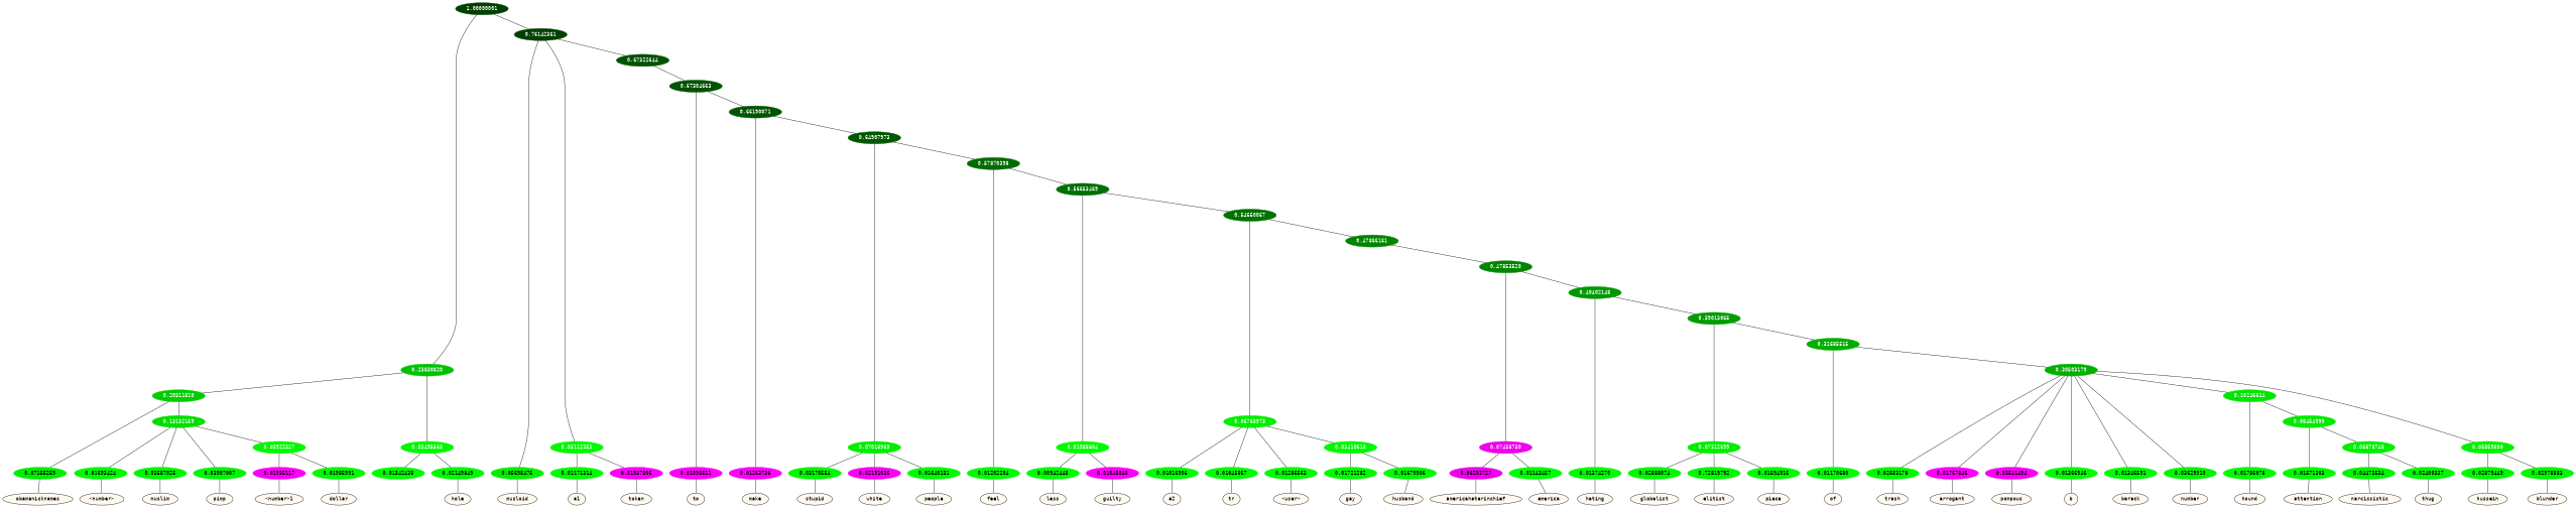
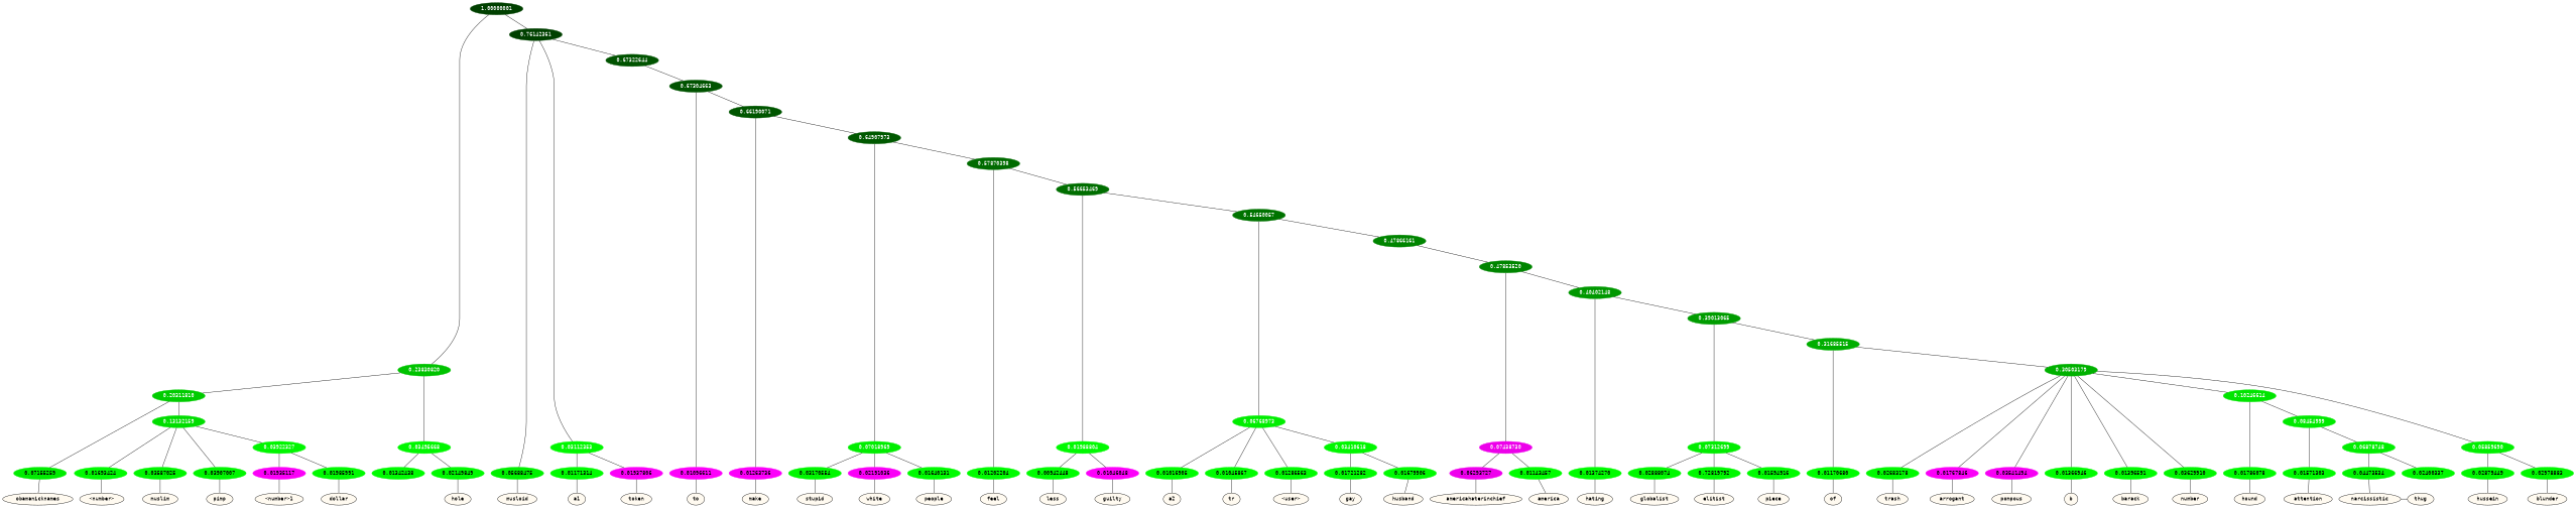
  graph {
    fontname="DejaVu Sans Mono"
    node [color=black fontname="DejaVu Sans Mono" format=png nodesep=0.001 ordering=out overlap_scaling=0.01 ranksep=0.001 style=filled fontcolor=black]
    edge [fontname="DejaVu Sans Mono"]
    n1 [fillcolor=floralwhite height=0.15 label=obamanicknames style="filled,solid" width=0.15 fontcolor=""]
    n2 [fillcolor=floralwhite height=0.15 label="\<number\>" style="filled,solid" width=0.15 fontcolor=""]
    n3 [fillcolor=floralwhite height=0.15 label="\<number\>1" style="filled,solid" width=0.15 fontcolor=""]
    n4 [fillcolor=floralwhite height=0.15 label=dollar style="filled,solid" width=0.15 fontcolor=""]
    n5 [fillcolor=floralwhite height=0.15 label=muslim style="filled,solid" width=0.15 fontcolor=""]
    n6 [fillcolor=floralwhite height=0.15 label=pimp style="filled,solid" width=0.15 fontcolor=""]
    n7 [fillcolor=floralwhite height=0.15 label=hole style="filled,solid" width=0.15 fontcolor=""]
    n8 [fillcolor=floralwhite height=0.15 label=musloid style="filled,solid" width=0.15 fontcolor=""]
    n9 [fillcolor=floralwhite height=0.15 label=a1 style="filled,solid" width=0.15 fontcolor=""]
    n10 [fillcolor=floralwhite height=0.15 label=token style="filled,solid" width=0.15 fontcolor=""]
    n11 [fillcolor=floralwhite height=0.15 label=to style="filled,solid" width=0.15 fontcolor=""]
    n12 [fillcolor=floralwhite height=0.15 label=make style="filled,solid" width=0.15 fontcolor=""]
    n13 [fillcolor=floralwhite height=0.15 label=stupid style="filled,solid" width=0.15 fontcolor=""]
    n14 [fillcolor=floralwhite height=0.15 label=white style="filled,solid" width=0.15 fontcolor=""]
    n15 [fillcolor=floralwhite height=0.15 label=people style="filled,solid" width=0.15 fontcolor=""]
    n16 [fillcolor=floralwhite height=0.15 label=feel style="filled,solid" width=0.15 fontcolor=""]
    n17 [fillcolor=floralwhite height=0.15 label=less style="filled,solid" width=0.15 fontcolor=""]
    n18 [fillcolor=floralwhite height=0.15 label=guilty style="filled,solid" width=0.15 fontcolor=""]
    n19 [fillcolor=floralwhite height=0.15 label=a2 style="filled,solid" width=0.15 fontcolor=""]
    n20 [fillcolor=floralwhite height=0.15 label=tr style="filled,solid" width=0.15 fontcolor=""]
    n21 [fillcolor=floralwhite height=0.15 label="\<user\>" style="filled,solid" width=0.15 fontcolor=""]
    n22 [fillcolor=floralwhite height=0.15 label=gay style="filled,solid" width=0.15 fontcolor=""]
    n23 [fillcolor=floralwhite height=0.15 label=husband style="filled,solid" width=0.15 fontcolor=""]
    n24 [fillcolor=floralwhite height=0.15 label=americahaterinchief style="filled,solid" width=0.15 fontcolor=""]
    n25 [fillcolor=floralwhite height=0.15 label=america style="filled,solid" width=0.15 fontcolor=""]
    n26 [fillcolor=floralwhite height=0.15 label=hating style="filled,solid" width=0.15 fontcolor=""]
    n27 [fillcolor=floralwhite height=0.15 label=globalist style="filled,solid" width=0.15 fontcolor=""]
    n28 [fillcolor=floralwhite height=0.15 label=elitist style="filled,solid" width=0.15 fontcolor=""]
    n29 [fillcolor=floralwhite height=0.15 label=piece style="filled,solid" width=0.15 fontcolor=""]
    n30 [fillcolor=floralwhite height=0.15 label=of style="filled,solid" width=0.15 fontcolor=""]
    n31 [fillcolor=floralwhite height=0.15 label=trash style="filled,solid" width=0.15 fontcolor=""]
    n32 [fillcolor=floralwhite height=0.15 label=arrogant style="filled,solid" width=0.15 fontcolor=""]
    n33 [fillcolor=floralwhite height=0.15 label=pompous style="filled,solid" width=0.15 fontcolor=""]
    n34 [fillcolor=floralwhite height=0.15 label=narcissistic style="filled,solid" width=0.15 fontcolor=""]
    n35 [fillcolor=floralwhite height=0.15 label=thug style="filled,solid" width=0.15 fontcolor=""]
    n36 [fillcolor=floralwhite height=0.15 label=attention style="filled,solid" width=0.15 fontcolor=""]
    n37 [fillcolor=floralwhite height=0.15 label=hound style="filled,solid" width=0.15 fontcolor=""]
    n38 [fillcolor=floralwhite height=0.15 label=b style="filled,solid" width=0.15 fontcolor=""]
    n39 [fillcolor=floralwhite height=0.15 label=hussein style="filled,solid" width=0.15 fontcolor=""]
    n40 [fillcolor=floralwhite height=0.15 label=blunder style="filled,solid" width=0.15 fontcolor=""]
    n41 [fillcolor=floralwhite height=0.15 label=barack style="filled,solid" width=0.15 fontcolor=""]
    n42 [fillcolor=floralwhite height=0.15 label=number style="filled,solid" width=0.15 fontcolor=""]
    n43 [color="0.334 1.000 0.928" height=0.15 label=0.07155259 width=0.15]
    n44 [color="0.334 1.000 0.983" height=0.15 label=0.01693424 width=0.15]
    n45 [color="0.835 1.000 0.981" height=0.15 label=0.01935117 width=0.15]
    n46 [color="0.334 1.000 0.980" height=0.15 label=0.01985991 width=0.15]
    n47 [color="0.334 1.000 0.964" height=0.15 label=0.03587025 width=0.15]
    n48 [color="0.334 1.000 0.961" height=0.15 label=0.03907007 width=0.15]
    n49 [color="0.334 1.000 0.987" height=0.15 label=0.01342438 width=0.15]
    n50 [color="0.334 1.000 0.979" height=0.15 label=0.02149849 width=0.15]
-   n51 [color="0.334 1.000 0.943" height=0.15 label=0.05698475 width=0.15]
+   n51 [color="0.334 1.000 0.943" height=0.15 label=0.05688475 width=0.15]
    n52 [color="0.334 1.000 0.988" height=0.15 label=0.01171314 width=0.15]
    n53 [color="0.835 1.000 0.981" height=0.15 label=0.01937806 width=0.15]
    n54 [color="0.835 1.000 0.989" height=0.15 label=0.01096611 width=0.15]
    n55 [color="0.835 1.000 0.987" height=0.15 label=0.01263736 width=0.15]
    n56 [color="0.334 1.000 0.968" height=0.15 label=0.03170554 width=0.15]
    n57 [color="0.835 1.000 0.978" height=0.15 label=0.02191036 width=0.15]
    n58 [color="0.334 1.000 0.984" height=0.15 label=0.01640131 width=0.15]
    n59 [color="0.334 1.000 0.988" height=0.15 label=0.01202204 width=0.15]
    n60 [color="0.334 1.000 0.991" height=0.15 label=0.00942448 width=0.15]
    n61 [color="0.835 1.000 0.990" height=0.15 label=0.01046048 width=0.15]
    n62 [color="0.334 1.000 0.990" height=0.15 label=0.01016905 width=0.15]
    n63 [color="0.334 1.000 0.990" height=0.15 label=0.01045867 width=0.15]
    n64 [color="0.334 1.000 0.987" height=0.15 label=0.01286563 width=0.15]
    n65 [color="0.334 1.000 0.983" height=0.15 label=0.01721282 width=0.15]
    n66 [color="0.334 1.000 0.983" height=0.15 label=0.01679906 width=0.15]
    n67 [color="0.835 1.000 0.937" height=0.15 label=0.06293727 width=0.15]
    n68 [color="0.334 1.000 0.989" height=0.15 label=0.01143457 width=0.15]
    n69 [color="0.334 1.000 0.986" height=0.15 label=0.01374270 width=0.15]
    n70 [color="0.334 1.000 0.971" height=0.15 label=0.02888074 width=0.15]
    n71 [color="0.334 1.000 0.972" height=0.15 label=0.72819792 width=0.15]
    n72 [color="0.334 1.000 0.984" height=0.15 label=0.01594916 width=0.15]
    n73 [color="0.334 1.000 0.988" height=0.15 label=0.01170680 width=0.15]
    n74 [color="0.334 1.000 0.973" height=0.15 label=0.02683178 width=0.15]
    n75 [color="0.835 1.000 0.982" height=0.15 label=0.01767846 width=0.15]
    n76 [color="0.835 1.000 0.965" height=0.15 label=0.03541494 width=0.15]
    n77 [color="0.334 1.000 0.955" height=0.15 label=0.04473534 width=0.15]
    n78 [color="0.334 1.000 0.976" height=0.15 label=0.02400337 width=0.15]
    n79 [color="0.334 1.000 0.984" height=0.15 label=0.01571303 width=0.15]
    n80 [color="0.334 1.000 0.982" height=0.15 label=0.01786078 width=0.15]
    n81 [color="0.334 1.000 0.986" height=0.15 label=0.01366946 width=0.15]
    n82 [color="0.334 1.000 0.971" height=0.15 label=0.02879449 width=0.15]
    n83 [color="0.334 1.000 0.970" height=0.15 label=0.02978883 width=0.15]
-   n84 [color="0.334 1.000 0.986" height=0.15 label=0.01346591 width=0.15]
+   n84 [color="0.334 1.000 0.986" height=0.15 label=0.01396591 width=0.15]
    n85 [color="0.334 1.000 0.964" height=0.15 label=0.03629910 width=0.15]
    n86 [color="0.334 1.000 0.250" fontcolor=grey99 height=0.15 label=1.00000001 width=0.15]
    n87 [color="0.334 1.000 0.762" fontcolor=grey99 height=0.15 label=0.23830820 width=0.15]
    n88 [color="0.334 1.000 0.250" fontcolor=grey99 height=0.15 label=0.76142361 width=0.15]
    n89 [color="0.334 1.000 0.797" fontcolor=grey99 height=0.15 label=0.20311810 width=0.15]
    n90 [color="0.334 1.000 0.965" fontcolor=grey99 height=0.15 label=0.03495668 width=0.15]
    n91 [color="0.334 1.000 0.969" fontcolor=grey99 height=0.15 label=0.03112353 width=0.15]
    n92 [color="0.334 1.000 0.327" fontcolor=grey99 height=0.15 label=0.67322644 width=0.15]
    n93 [color="0.334 1.000 0.869" fontcolor=grey99 height=0.15 label=0.13132159 width=0.15]
    n94 [color="0.334 1.000 0.327" fontcolor=grey99 height=0.15 label=0.67304663 width=0.15]
    n95 [color="0.334 1.000 0.961" fontcolor=grey99 height=0.15 label=0.03922327 width=0.15]
    n96 [color="0.334 1.000 0.338" fontcolor=grey99 height=0.15 label=0.66190071 width=0.15]
    n97 [color="0.334 1.000 0.351" fontcolor=grey99 height=0.15 label=0.64907973 width=0.15]
    n98 [color="0.334 1.000 0.930" fontcolor=grey99 height=0.15 label=0.07018969 width=0.15]
    n99 [color="0.334 1.000 0.421" fontcolor=grey99 height=0.15 label=0.57870398 width=0.15]
    n100 [color="0.334 1.000 0.433" fontcolor=grey99 height=0.15 label=0.56653469 width=0.15]
    n101 [color="0.334 1.000 0.980" fontcolor=grey99 height=0.15 label=0.01988804 width=0.15]
    n102 [color="0.334 1.000 0.453" fontcolor=grey99 height=0.15 label=0.54650057 width=0.15]
    n103 [color="0.334 1.000 0.932" fontcolor=grey99 height=0.15 label=0.06768973 width=0.15]
    n104 [color="0.334 1.000 0.521" fontcolor=grey99 height=0.15 label=0.47866161 width=0.15]
    n105 [color="0.334 1.000 0.966" fontcolor=grey99 height=0.15 label=0.03410618 width=0.15]
    n106 [color="0.334 1.000 0.521" fontcolor=grey99 height=0.15 label=0.47853520 width=0.15]
    n107 [color="0.835 1.000 0.926" fontcolor=grey99 height=0.15 label=0.07438730 width=0.15]
    n108 [color="0.334 1.000 0.596" fontcolor=grey99 height=0.15 label=0.40402148 width=0.15]
    n109 [color="0.334 1.000 0.610" fontcolor=grey99 height=0.15 label=0.39013065 width=0.15]
    n110 [color="0.334 1.000 0.927" fontcolor=grey99 height=0.15 label=0.07312699 width=0.15]
    n111 [color="0.334 1.000 0.683" fontcolor=grey99 height=0.15 label=0.31685515 width=0.15]
    n112 [color="0.334 1.000 0.695" fontcolor=grey99 height=0.15 label=0.30503179 width=0.15]
    n113 [color="0.334 1.000 0.898" fontcolor=grey99 height=0.15 label=0.10246614 width=0.15]
    n114 [color="0.334 1.000 0.941" fontcolor=grey99 height=0.15 label=0.05859690 width=0.15]
    n115 [color="0.334 1.000 0.915" fontcolor=grey99 height=0.15 label=0.08454999 width=0.15]
    n116 [color="0.334 1.000 0.931" fontcolor=grey99 height=0.15 label=0.06878748 width=0.15]
    subgraph sub_1 {
      rank=same
      n1
      n2
      n3
      n4
      n5
      n6
      n7
      n8
      n9
      n10
      n11
      n12
      n13
      n14
      n15
      n16
      n17
      n18
      n19
      n20
      n21
      n22
      n23
      n24
      n25
      n26
      n27
      n28
      n29
      n30
      n31
      n32
      n33
      n34
      n35
      n36
      n37
      n38
      n39
      n40
      n41
      n42
    }
    subgraph sub_2 {
      rank=same
      n43
      n44
      n45
      n46
      n47
      n48
      n49
      n50
      n51
      n52
      n53
      n54
      n55
      n56
      n57
      n58
      n59
      n60
      n61
      n62
      n63
      n64
      n65
      n66
      n67
      n68
      n69
      n70
      n71
      n72
      n73
      n74
      n75
      n76
      n77
      n78
      n79
      n80
      n81
      n82
      n83
      n84
      n85
    }
    n43 -- n1
    n44 -- n2
    n45 -- n3
    n46 -- n4
    n47 -- n5
    n48 -- n6
    n50 -- n7
    n51 -- n8
    n52 -- n9
    n53 -- n10
    n54 -- n11
    n55 -- n12
    n56 -- n13
    n57 -- n14
    n58 -- n15
    n59 -- n16
    n60 -- n17
    n61 -- n18
    n62 -- n19
    n63 -- n20
    n64 -- n21
    n65 -- n22
    n66 -- n23
    n67 -- n24
    n68 -- n25
    n69 -- n26
    n70 -- n27
    n71 -- n28
    n72 -- n29
    n73 -- n30
    n74 -- n31
    n75 -- n32
    n76 -- n33
    n77 -- n34
-   n78 -- n35
+   n34 -- n35
    n79 -- n36
    n80 -- n37
    n81 -- n38
    n82 -- n39
    n83 -- n40
    n84 -- n41
    n85 -- n42
    n86 -- n87
    n86 -- n88
    n87 -- n89
    n87 -- n90
    n88 -- n51
    n88 -- n91
    n88 -- n92
    n89 -- n43
    n89 -- n93
    n90 -- n49
    n90 -- n50
    n91 -- n52
    n91 -- n53
    n92 -- n94
    n93 -- n44
    n93 -- n47
    n93 -- n48
    n93 -- n95
    n94 -- n54
    n94 -- n96
    n95 -- n45
    n95 -- n46
    n96 -- n55
    n96 -- n97
    n97 -- n98
    n97 -- n99
    n98 -- n56
    n98 -- n57
    n98 -- n58
    n99 -- n59
    n99 -- n100
    n100 -- n101
    n100 -- n102
    n101 -- n60
    n101 -- n61
    n102 -- n103
    n102 -- n104
    n103 -- n62
    n103 -- n63
    n103 -- n64
    n103 -- n105
    n104 -- n106
    n105 -- n65
    n105 -- n66
    n106 -- n107
    n106 -- n108
    n107 -- n67
    n107 -- n68
    n108 -- n69
    n108 -- n109
    n109 -- n110
    n109 -- n111
    n110 -- n70
    n110 -- n71
    n110 -- n72
    n111 -- n73
    n111 -- n112
    n112 -- n74
    n112 -- n75
    n112 -- n76
    n112 -- n81
    n112 -- n84
    n112 -- n85
    n112 -- n113
    n112 -- n114
    n113 -- n80
    n113 -- n115
    n114 -- n82
    n114 -- n83
    n115 -- n79
    n115 -- n116
    n116 -- n77
    n116 -- n78
  }
